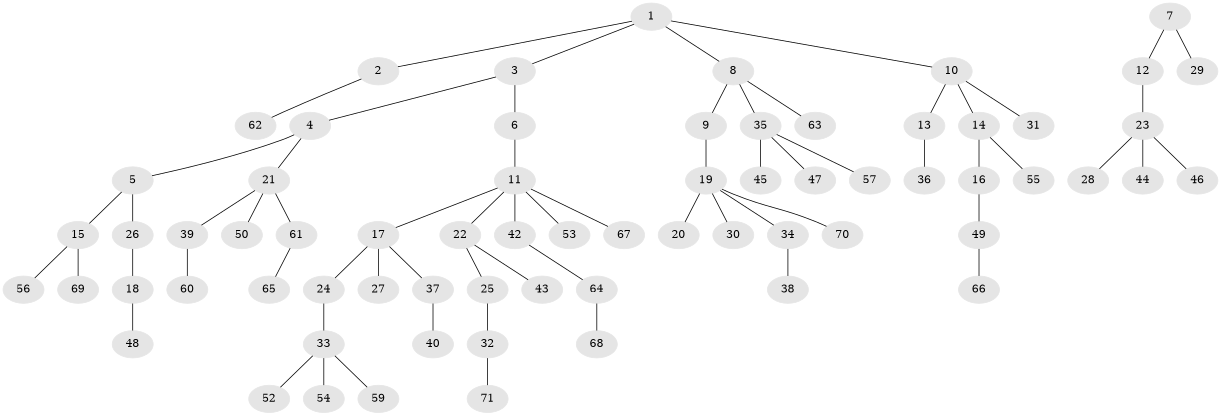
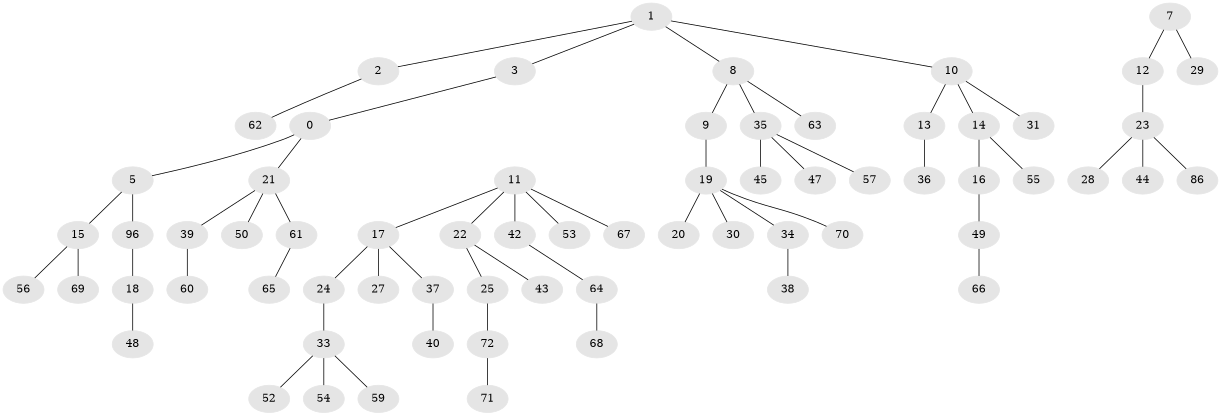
  graph {
    node [color=gray90 style=filled]
    edge [weight=1.0]
    1
    2
    3
    8
    10
    62
-   4
-   6
+   4 [label=0]
    9
    35
    63
    13
    14
    31
    7
    12
    29
    5
    21
    11
    15
-   26
+   26 [label=96]
    39
    50
    61
    56
    69
    18
    17
    22
    42
    53
    67
    23
    19
    45
    47
    57
    20
    30
    34
    70
    36
    16
    55
    24
    27
    37
    25
    43
    64
    28
    44
-   46
+   46 [label=86]
    49
    48
    66
    33
    40
    38
    60
    65
-   32
+   32 [label=72]
    52
    54
    59
    71
    68
    1 -- 2
    1 -- 3
    1 -- 8
    1 -- 10
    2 -- 62
    3 -- 4
-   3 -- 6
    8 -- 9
    8 -- 35
    8 -- 63
    10 -- 13
    10 -- 14
    10 -- 31
    4 -- 5
    4 -- 21
-   6 -- 11
    9 -- 19
    35 -- 45
    35 -- 47
    35 -- 57
    13 -- 36
    14 -- 16
    14 -- 55
    7 -- 12
    7 -- 29
    12 -- 23
    5 -- 15
    5 -- 26
    21 -- 39
    21 -- 50
    21 -- 61
    11 -- 17
    11 -- 22
    11 -- 42
    11 -- 53
    11 -- 67
    15 -- 56
    15 -- 69
    26 -- 18
    39 -- 60
    61 -- 65 [weight=2.0]
    18 -- 48
    17 -- 24
    17 -- 27 [weight=2.0]
    17 -- 37
    22 -- 25
    22 -- 43
    42 -- 64
    23 -- 28
    23 -- 44
    23 -- 46
    19 -- 20
    19 -- 30
    19 -- 34
    19 -- 70
    34 -- 38
    16 -- 49
    24 -- 33
    37 -- 40
    25 -- 32
    64 -- 68
    49 -- 66
    33 -- 52
    33 -- 54
    33 -- 59
    32 -- 71
  }
